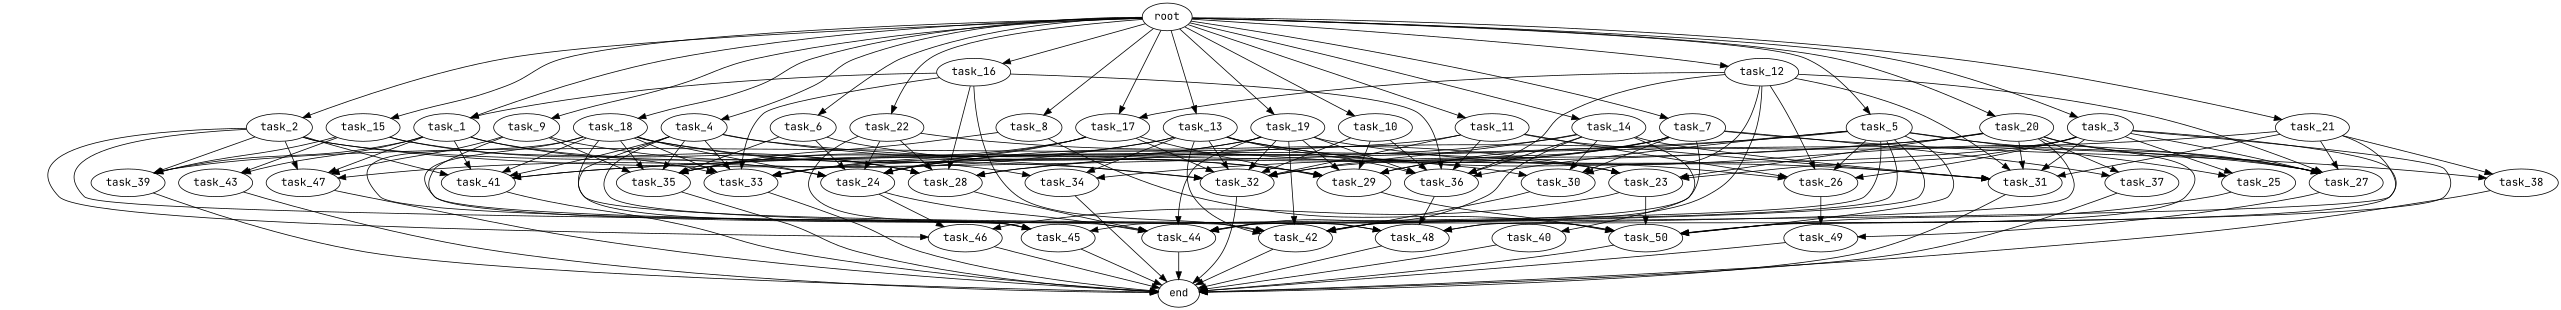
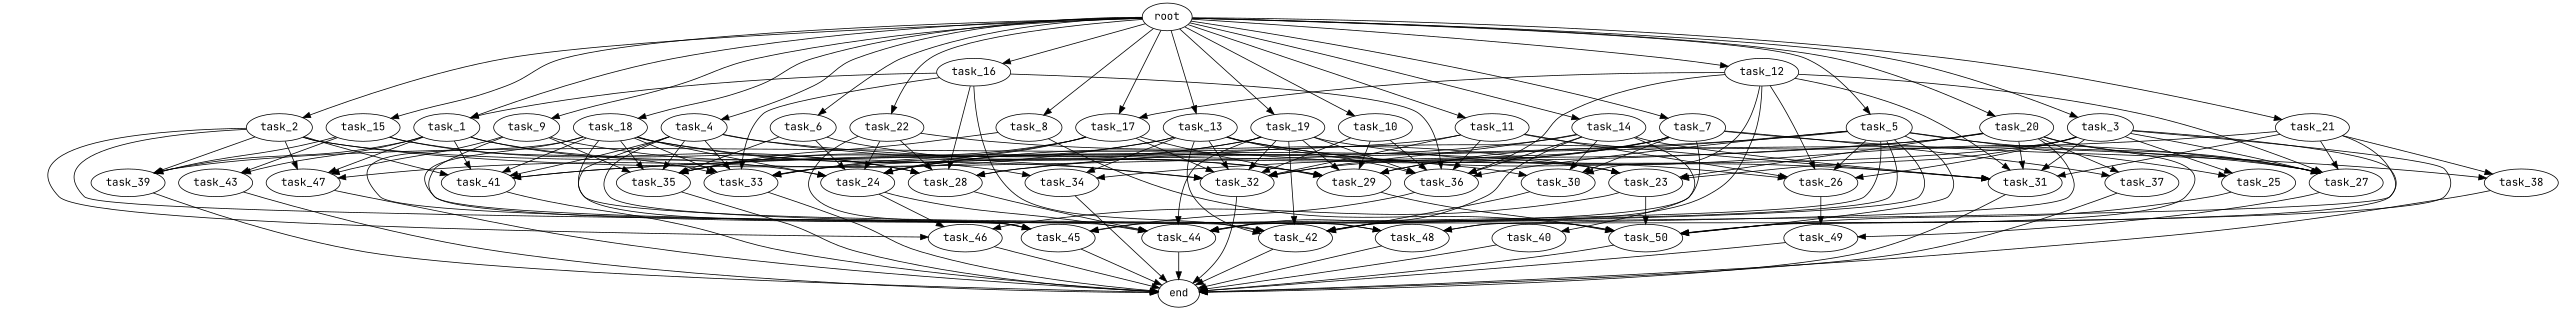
  digraph {
    fontname="JetBrains Mono"
    node [fontname="JetBrains Mono"]
    edge [fontname="JetBrains Mono"]
    root
    task_1
    task_2
    task_3
    task_4
    task_5
    task_6
    task_7
    task_8
    task_9
    task_10
    task_11
    task_12
    task_13
    task_14
    task_15
    task_16
    task_17
    task_18
    task_19
    task_20
    task_21
    task_22
    task_24
    task_28
    task_39
    task_41
    task_43
    task_47
    task_23
    task_27
    task_42
    task_46
    task_25
    task_26
    task_31
    task_33
    task_48
    task_50
    task_30
    task_32
    task_35
    task_45
    task_29
    task_36
    task_44
    task_37
    task_38
    task_34
    task_40
    end
    task_49
    root -> task_1
    root -> task_2
    root -> task_3
    root -> task_4
    root -> task_5
    root -> task_6
    root -> task_7
    root -> task_8
    root -> task_9
    root -> task_10
    root -> task_11
    root -> task_12
    root -> task_13
    root -> task_14
    root -> task_15
    root -> task_16
    root -> task_17
    root -> task_18
    root -> task_19
    root -> task_20
    root -> task_21
    root -> task_22
    task_1 -> task_24
    task_1 -> task_28
    task_1 -> task_39
    task_1 -> task_41
    task_1 -> task_43
    task_1 -> task_47
    task_2 -> task_39
    task_2 -> task_41
    task_2 -> task_47
    task_2 -> task_23
    task_2 -> task_27
    task_2 -> task_42
    task_2 -> task_46
    task_3 -> task_23
    task_3 -> task_27
    task_3 -> task_25
    task_3 -> task_26
    task_3 -> task_31
    task_3 -> task_33
    task_3 -> task_48
    task_3 -> task_50
    task_4 -> task_41
    task_4 -> task_33
    task_4 -> task_50
    task_4 -> task_30
    task_4 -> task_32
    task_4 -> task_35
    task_4 -> task_45
    task_5 -> task_41
    task_5 -> task_27
    task_5 -> task_42
    task_5 -> task_25
    task_5 -> task_26
    task_5 -> task_50
    task_5 -> task_45
    task_5 -> task_29
    task_5 -> task_36
    task_5 -> task_44
    task_6 -> task_24
    task_6 -> task_35
    task_6 -> task_29
    task_7 -> task_24
    task_7 -> task_42
    task_7 -> task_30
    task_7 -> task_32
    task_7 -> task_29
    task_7 -> task_37
    task_7 -> task_38
    task_8 -> task_50
    task_8 -> task_35
    task_9 -> task_47
    task_9 -> task_48
    task_9 -> task_35
    task_9 -> task_34
    task_10 -> task_32
    task_10 -> task_29
    task_10 -> task_36
    task_11 -> task_39
    task_11 -> task_26
    task_11 -> task_31
    task_11 -> task_32
    task_11 -> task_36
    task_12 -> task_17
    task_12 -> task_27
    task_12 -> task_42
    task_12 -> task_26
    task_12 -> task_31
    task_12 -> task_30
    task_12 -> task_36
    task_13 -> task_47
    task_13 -> task_42
    task_13 -> task_26
    task_13 -> task_31
    task_13 -> task_32
    task_13 -> task_35
    task_13 -> task_36
    task_13 -> task_34
    task_14 -> task_28
    task_14 -> task_31
    task_14 -> task_30
    task_14 -> task_32
    task_14 -> task_36
    task_14 -> task_44
    task_14 -> task_40
    task_15 -> task_28
    task_15 -> task_39
    task_15 -> task_43
    task_15 -> task_33
    task_16 -> task_1
    task_16 -> task_28
    task_16 -> task_42
    task_16 -> task_33
    task_16 -> task_36
    task_17 -> task_24
    task_17 -> task_33
    task_17 -> task_32
    task_17 -> task_35
    task_17 -> task_29
    task_18 -> task_24
    task_18 -> task_41
    task_18 -> task_33
    task_18 -> task_48
    task_18 -> task_32
    task_18 -> task_35
    task_18 -> task_45
    task_18 -> task_29
    task_18 -> task_44
    task_19 -> task_24
    task_19 -> task_27
    task_19 -> task_42
    task_19 -> task_33
    task_19 -> task_32
    task_19 -> task_29
    task_19 -> task_36
    task_19 -> task_44
    task_20 -> task_41
    task_20 -> task_23
    task_20 -> task_27
    task_20 -> task_31
    task_20 -> task_48
    task_20 -> task_50
    task_20 -> task_37
    task_20 -> task_34
    task_21 -> task_28
    task_21 -> task_27
    task_21 -> task_31
    task_21 -> task_44
    task_21 -> task_38
    task_22 -> task_24
    task_22 -> task_28
    task_22 -> task_23
    task_22 -> task_45
    task_24 -> task_46
    task_24 -> task_44
    task_28 -> task_44
    task_39 -> end
    task_41 -> end
    task_43 -> end
    task_47 -> end
    task_23 -> task_46
    task_23 -> task_50
    task_27 -> task_49
    task_42 -> end
    task_46 -> end
    task_25 -> task_50
    task_26 -> task_49
    task_31 -> end
    task_33 -> end
    task_48 -> end
    task_50 -> end
    task_30 -> task_42
    task_32 -> end
    task_35 -> end
    task_45 -> end
    task_29 -> task_50
-   task_36 -> task_48
+   task_36 -> task_45
    task_44 -> end
    task_37 -> end
    task_38 -> end
    task_34 -> end
    task_40 -> end
    task_49 -> end
  }
